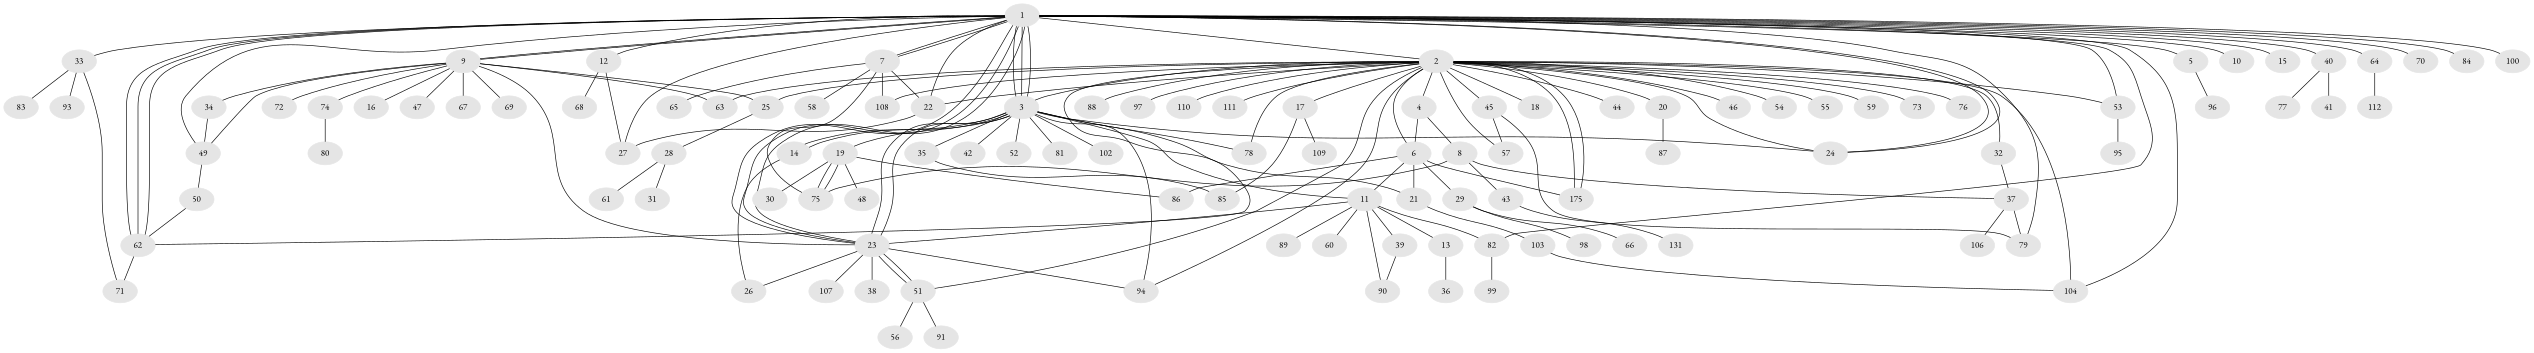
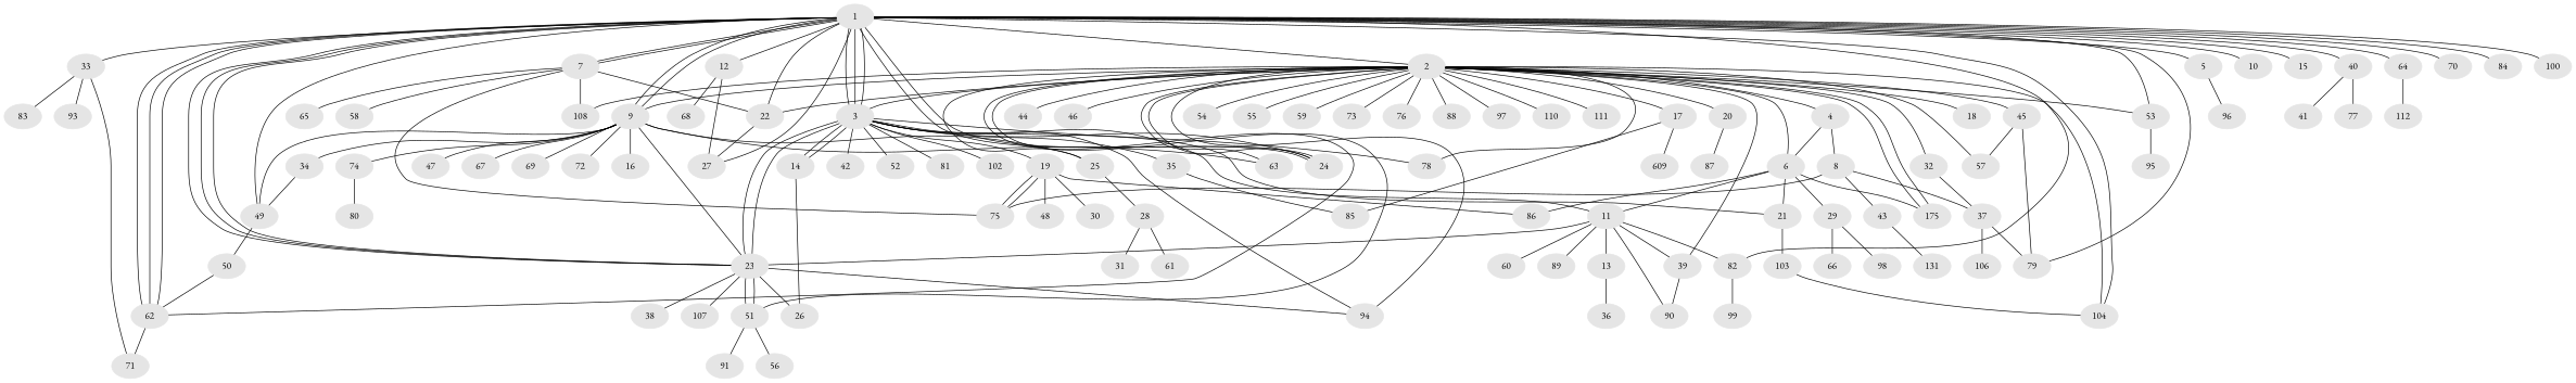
  graph {
    fontname="EB Garamond"
    node [color=gray90 fontname="EB Garamond" style=filled]
    edge [fontname="EB Garamond"]
    1
    2
    3
    5
    7
    9
    10
    12
    15
    22
    23
    24
    27
    33
    40
    49
    53
    62
    64
    70
    79
    82
    84
    100
    104
    4
    6
    17
    18
    20
    25
    32
    39
    44
    45
    46
    51
    54
    55
    57
    59
    63
    73
    76
    78
    88
    94
    97
    n49 [label=175]
    108
    110
    111
    11
    14
    19
    21
    35
    42
    52
    81
    102
    96
    58
    65
    75
    16
    34
    47
    67
    69
    72
    74
    68
    26
    38
    107
    71
    83
    93
    41
    77
    50
    95
    112
    99
    8
    29
    86
    85
-   109
+   109 [label=609]
    87
    28
    37
    90
    56
    91
    13
    60
    89
    30
    48
    103
    43
    66
    98
    106
    n107 [label=131]
    80
    36
    31
    61
    1 -- 2
    1 -- 3
    1 -- 3
    1 -- 3
    1 -- 5
    1 -- 7
    1 -- 7
    1 -- 9
    1 -- 9
    1 -- 10
    1 -- 12
    1 -- 15
    1 -- 22
    1 -- 23
    1 -- 23
    1 -- 23
    1 -- 24
    1 -- 24
    1 -- 27
    1 -- 33
    1 -- 40
    1 -- 49
    1 -- 53
    1 -- 62
    1 -- 62
    1 -- 62
    1 -- 64
    1 -- 70
    1 -- 79
    1 -- 82
    1 -- 84
    1 -- 100
    1 -- 104
    2 -- 3
+   2 -- 9
    2 -- 22
    2 -- 24
    2 -- 53
    2 -- 62
    2 -- 104
    2 -- 4
    2 -- 6
    2 -- 17
    2 -- 18
    2 -- 20
    2 -- 25
    2 -- 32
+   2 -- 39
    2 -- 44
    2 -- 45
    2 -- 46
    2 -- 51
    2 -- 54
    2 -- 55
    2 -- 57
    2 -- 59
    2 -- 63
    2 -- 73
    2 -- 76
    2 -- 78
    2 -- 88
    2 -- 94
    2 -- 97
    2 -- n49
    2 -- n49
    2 -- 108
    2 -- 110
    2 -- 111
    3 -- 23
    3 -- 23
    3 -- 24
    3 -- 78
    3 -- 94
    3 -- 11
    3 -- 14
    3 -- 14
    3 -- 19
    3 -- 21
    3 -- 35
    3 -- 42
    3 -- 52
    3 -- 81
    3 -- 102
    5 -- 96
    7 -- 22
    7 -- 108
    7 -- 58
    7 -- 65
    7 -- 75
    9 -- 23
    9 -- 49
    9 -- 25
    9 -- 63
    9 -- 16
    9 -- 34
    9 -- 47
    9 -- 67
    9 -- 69
    9 -- 72
    9 -- 74
    12 -- 27
    12 -- 68
    22 -- 27
    23 -- 51
    23 -- 51
    23 -- 94
    23 -- 26
    23 -- 38
    23 -- 107
    33 -- 71
    33 -- 83
    33 -- 93
    40 -- 41
    40 -- 77
    49 -- 50
    53 -- 95
    62 -- 71
    64 -- 112
    82 -- 99
    4 -- 6
    4 -- 8
    6 -- n49
    6 -- 11
    6 -- 21
    6 -- 29
    6 -- 86
    17 -- 85
    17 -- 109
    20 -- 87
    25 -- 28
    32 -- 37
    39 -- 90
    45 -- 79
    45 -- 57
    51 -- 56
    51 -- 91
    11 -- 23
    11 -- 82
    11 -- 39
    11 -- 90
    11 -- 13
    11 -- 60
    11 -- 89
    14 -- 26
    19 -- 75
    19 -- 75
    19 -- 86
    19 -- 30
    19 -- 48
    21 -- 103
    35 -- 85
    34 -- 49
    74 -- 80
    50 -- 62
    8 -- 75
    8 -- 37
    8 -- 43
    29 -- 66
    29 -- 98
    28 -- 31
    28 -- 61
    37 -- 79
    37 -- 106
    13 -- 36
    103 -- 104
    43 -- n107
  }
